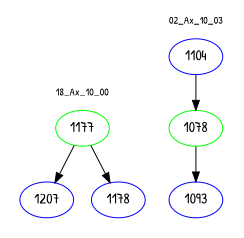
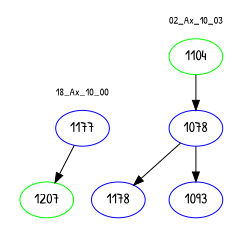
  digraph {
    fontname="Patrick Hand"
    node [color=blue fontname="Patrick Hand"]
    edge [color=black fontname="Patrick Hand"]
-   n1 [color=green label=1177]
+   n1 [label=1177]
    n2 [label=1178]
-   n3 [label=1207]
-   n4 [color=green label=1078]
-   n5 [label=1104]
+   n3 [color=green label=1207]
+   n4 [label=1078]
+   n5 [color=green label=1104]
    n6 [label=1093]
    subgraph cluster_1 {
      color=white
      fontsize=10
      label="18_Ax_10_00"
      n1
      n2
      n3
    }
    subgraph cluster_2 {
      color=white
      fontsize=10
      label="02_Ax_10_03"
      n4
      n5
      n6
    }
-   n1 -> n2
+   n4 -> n2
    n1 -> n3
    n4 -> n6
    n5 -> n4
  }
